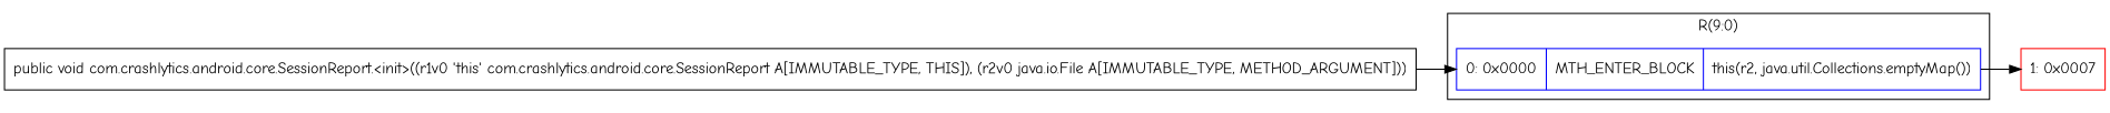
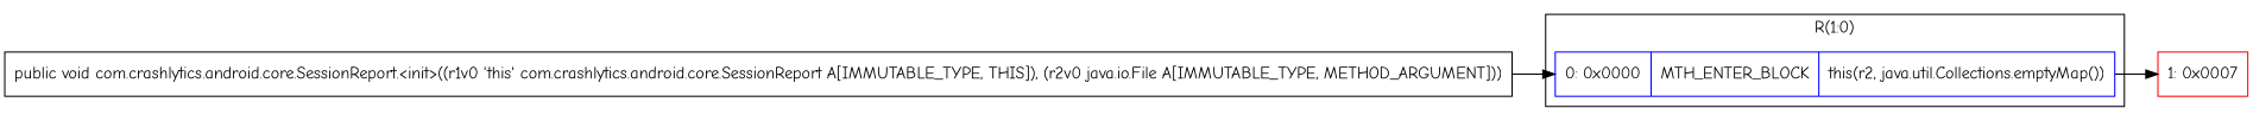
  digraph {
    rankdir=LR
    fontname="Comic Neue"
    node [shape=record fontname="Comic Neue"]
    edge [fontname="Comic Neue"]
    n1 [color=blue label="{0\:\ 0x0000|MTH_ENTER_BLOCK\l|this(r2, java.util.Collections.emptyMap())\l}"]
    n2 [color=red label="{1\:\ 0x0007}"]
    n3 [label="{public void com.crashlytics.android.core.SessionReport.\<init\>((r1v0 'this' com.crashlytics.android.core.SessionReport A[IMMUTABLE_TYPE, THIS]), (r2v0 java.io.File A[IMMUTABLE_TYPE, METHOD_ARGUMENT])) }"]
    subgraph cluster_1 {
-     label="R(9:0)"
+     label="R(1:0)"
      n1
    }
    n1 -> n2
    n3 -> n1
  }
